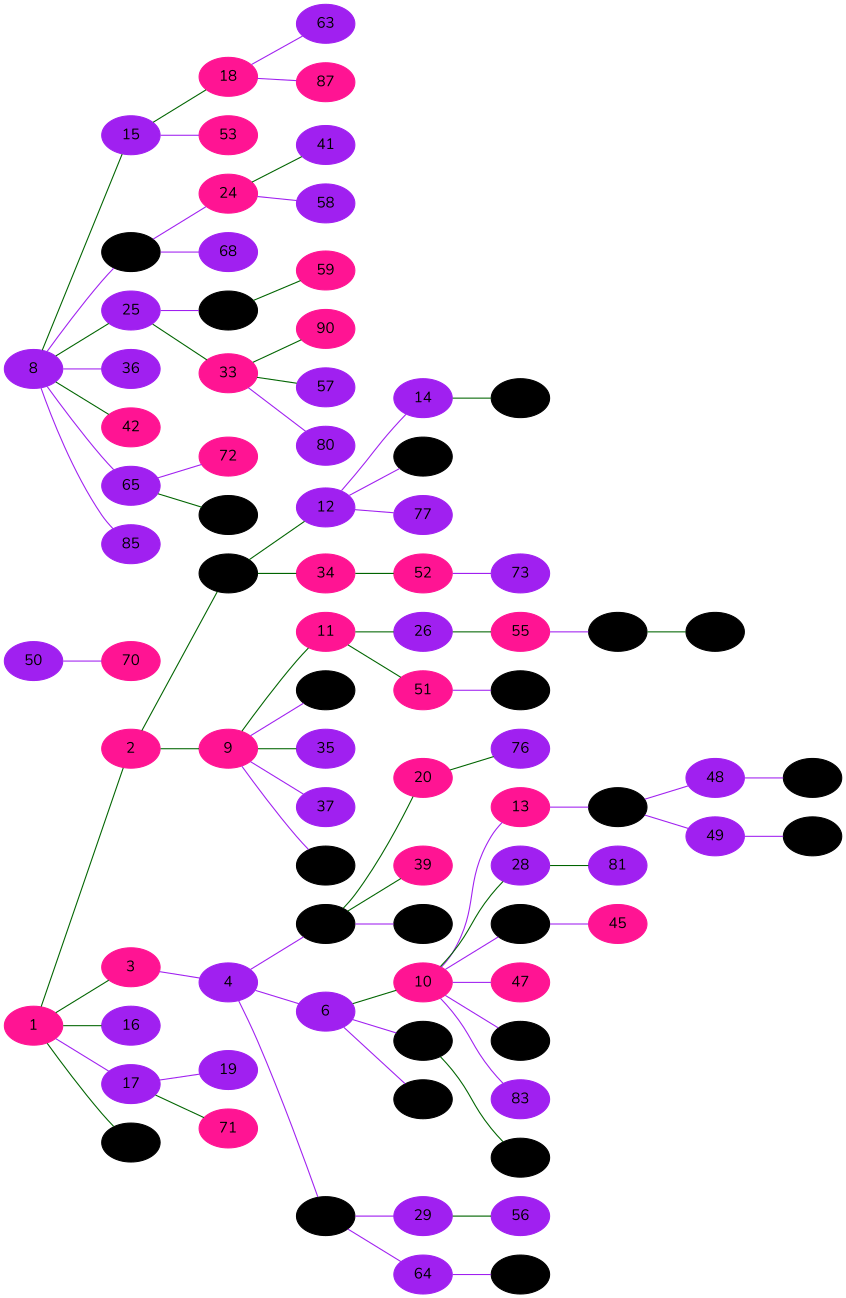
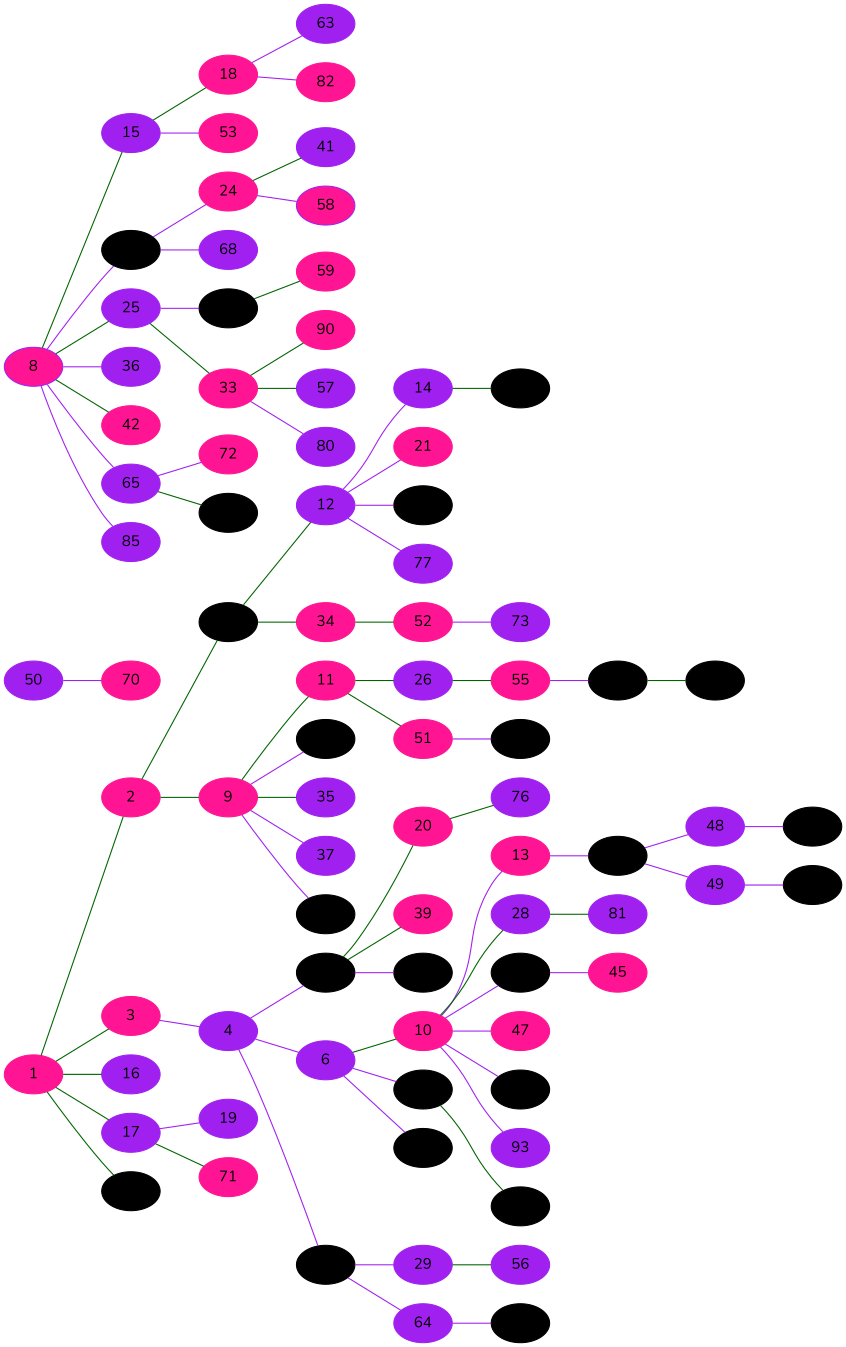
  graph {
    fontname=Nunito
    rankdir=LR
    node [color=purple fontname=Nunito style=filled]
    edge [color=purple fontname=Nunito]
    1 [color=deeppink]
    2 [color=deeppink]
    3 [color=deeppink]
    16
    17
    75 [color=black]
    7 [color=black]
    9 [color=deeppink]
    4
    19
    71 [color=deeppink]
    70 [color=deeppink]
    50
    12
    34 [color=deeppink]
-   8
+   8 [fillcolor=deeppink]
    15
    23 [color=black]
    25
    36
    42 [color=deeppink]
    65
    85
    11 [color=deeppink]
    32 [color=black]
    35
    37
    62 [color=black]
    5 [color=black]
    6
    27 [color=black]
    20 [color=deeppink]
    39 [color=deeppink]
    46 [color=black]
    10 [color=deeppink]
    22 [color=black]
    54 [color=black]
    29
    64
    76
    13 [color=deeppink]
    28
    31 [color=black]
    47 [color=deeppink]
    66 [color=black]
-   83
+   83 [label=93]
    38 [color=black]
    14
+   21 [color=deeppink]
    69 [color=black]
    77
    52 [color=deeppink]
    18 [color=deeppink]
    53 [color=deeppink]
    24 [color=deeppink]
    68
    30 [color=black]
    33 [color=deeppink]
    72 [color=deeppink]
    74 [color=black]
    26
    51 [color=deeppink]
    44 [color=black]
    81
    45 [color=deeppink]
    55 [color=deeppink]
    78 [color=black]
    43 [color=black]
    48
    49
    63
-   82 [color=deeppink label=87]
+   82 [color=deeppink]
    41
-   58
+   58 [fillcolor=deeppink]
    59 [color=deeppink]
    n76 [color=deeppink label=90]
    57
    80
    60 [color=black]
    56
    84 [color=black]
    73
    61 [color=black]
    79 [color=black]
    67 [color=black]
    1 -- 2 [color=darkgreen]
    1 -- 3 [color=darkgreen]
    1 -- 16 [color=darkgreen]
-   1 -- 17
+   1 -- 17 [color=darkgreen]
    1 -- 75 [color=darkgreen]
    2 -- 7 [color=darkgreen]
    2 -- 9 [color=darkgreen]
    3 -- 4
    17 -- 19
    17 -- 71 [color=darkgreen]
    7 -- 12 [color=darkgreen]
    7 -- 34 [color=darkgreen]
    9 -- 11 [color=darkgreen]
    9 -- 32
    9 -- 35 [color=darkgreen]
    9 -- 37
    9 -- 62
    4 -- 5
    4 -- 6
    4 -- 27
    50 -- 70
    12 -- 14
+   12 -- 21
    12 -- 69
    12 -- 77
    34 -- 52 [color=darkgreen]
    8 -- 15 [color=darkgreen]
    8 -- 23
    8 -- 25 [color=darkgreen]
    8 -- 36
    8 -- 42 [color=darkgreen]
    8 -- 65
    8 -- 85
    15 -- 18 [color=darkgreen]
    15 -- 53
    23 -- 24
    23 -- 68
    25 -- 30
    25 -- 33 [color=darkgreen]
    65 -- 72
    65 -- 74 [color=darkgreen]
    11 -- 26 [color=darkgreen]
    11 -- 51 [color=darkgreen]
    5 -- 20 [color=darkgreen]
    5 -- 39 [color=darkgreen]
    5 -- 46
    6 -- 10 [color=darkgreen]
    6 -- 22
    6 -- 54
    27 -- 29
    27 -- 64
    20 -- 76 [color=darkgreen]
    10 -- 13
    10 -- 28 [color=darkgreen]
    10 -- 31
    10 -- 47
    10 -- 66
    10 -- 83
    22 -- 38 [color=darkgreen]
    29 -- 56 [color=darkgreen]
    64 -- 84
    13 -- 44
    28 -- 81 [color=darkgreen]
    31 -- 45
    14 -- 43 [color=darkgreen]
    52 -- 73
    18 -- 63
    18 -- 82
    24 -- 41 [color=darkgreen]
    24 -- 58
    30 -- 59 [color=darkgreen]
    33 -- n76 [color=darkgreen]
    33 -- 57 [color=darkgreen]
    33 -- 80
    26 -- 55 [color=darkgreen]
    51 -- 78
    44 -- 48
    44 -- 49
    55 -- 60
    48 -- 61
    49 -- 79
    60 -- 67 [color=darkgreen]
  }
